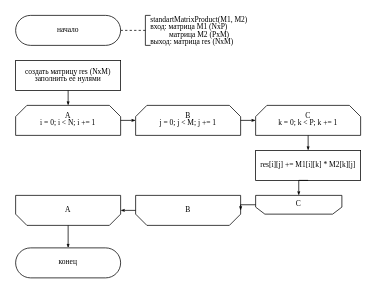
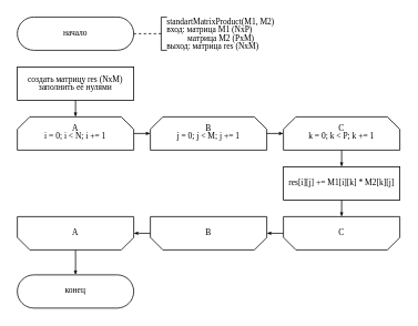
  <mxCell id="0" />
  <mxCell id="1" parent="0" />
  <mxCell id="2" style="edgeStyle=orthogonalEdgeStyle;rounded=0;orthogonalLoop=1;jettySize=auto;html=1;exitX=1;exitY=0.5;exitDx=0;exitDy=0;entryX=0;entryY=0.5;entryDx=0;entryDy=0;entryPerimeter=0;endArrow=none;endFill=0;" edge="1" parent="1" source="3" target="4"><mxGeometry relative="1" as="geometry" /></mxCell>
  <mxCell id="3" value="&lt;p style=&quot;line-height: 1 ; font-size: 10px&quot;&gt;начало&lt;/p&gt;" style="shape=stencil(vZXxboMgEMafhj9dUNwDLG57j9NelRTBIKv27YegWdHq1s3OmJD7Dn/3nZyRsKytoEGSUAk1EvZKkiTHkku7WrHySkp92PkwnmJoGyyMF8+gOeQCfaY1Wp2w4wczIrisUHMzZNkboS92z3CzrFBSWghXsg0yV3kLAy7ts7T3sLH8JYgay6/RoB5NepUk7z/HPj0/Bhw/yG+Indzv7nc/cOg4ftTB7QaOf49lmVXWhptlORSnUqsPebhp5siFKJRQ2oZ+dbVIwuh4bTfTwPDhLRJTulZn/OpydizpJntCgC5WCWOkZ1l9CWMBusTIgqKjgDJ4m22H2CzlPoKet5FWBoaXGlTbtiu4vOo4vm34jo7nhPQPPdN/6fmuU3bTuxgip65Mrp1ZpfGbkfa/hY2qqxtc6UUFp/o/mBM+AQ==);whiteSpace=wrap;html=1;aspect=fixed;fontFamily=Times New Roman;fontSize=10;spacingBottom=4;" vertex="1" parent="1"><mxGeometry x="20" y="20" width="140" height="40" as="geometry" /></mxCell>
  <mxCell id="4" value="&lt;p style=&quot;line-height: 100% ; font-size: 10px&quot;&gt;standartMatrixProduct(M1, M2)&lt;br&gt;вход: матрица M1 (NxP)&lt;br&gt;&lt;span style=&quot;white-space: pre&quot;&gt;&#09;&lt;/span&gt;&amp;nbsp; матрица M2 (PxM)&lt;br&gt;выход: матрица res (NxM)&lt;/p&gt;" style="strokeWidth=1;html=1;shape=stencil(rZXNcoMgFIWfhm2HiH2ADk2X3XTRNdHbyiSAAzRp377I1YnUnxjtTBbcc835uAdGCeOuEjWQjGqhgLBnkmWFUQq0D6sgV6jlFMtLWgpXQ+FROwsrxeEE2HHemiNcZOlbB6krsDK6sj2hT+GZ5sd4YbQOJtJol3R6/WAmZLMj+o1m9OERMT9tjVUdCAo82ES9TvaKAsleVpN2y0hvK0jpRB33Fun9ftJuHWm/mbTwlDaDlh7SBIjxoExdS8YPojh+WvOly9Ht1aK58oNG11bmDNd953QsofHJO4eT1D0Hxv7ZIV9h8WeMeYsY7yClqE5Ey/iHsTCTOb5tZoh3HUo6zLJIS+EqKMO6XfTv4YbDmIePJ3kzlPi3QaJRxa9BFH4B);align=left;labelPosition=right;pointerEvents=1;gradientColor=#ffffff;spacing=0;fontSize=10;shadow=0;spacingBottom=1;fontFamily=Times New Roman;" vertex="1" parent="1"><mxGeometry x="160" y="20" width="40" height="40" as="geometry" /></mxCell>
  <mxCell id="5" style="edgeStyle=orthogonalEdgeStyle;rounded=0;orthogonalLoop=1;jettySize=auto;html=1;exitX=0.5;exitY=1;exitDx=0;exitDy=0;entryX=0.5;entryY=0;entryDx=0;entryDy=0;entryPerimeter=0;endArrow=classicThin;endFill=1;endSize=3;" edge="1" parent="1" source="6" target="8"><mxGeometry relative="1" as="geometry" /></mxCell>
  <mxCell id="6" value="&lt;p style=&quot;line-height: 1&quot;&gt;создать матрицу res (NxM)&lt;br&gt;заполнить её нулями&lt;/p&gt;" style="shape=stencil(tVTRboMwDPyavFYh2T5gYtt/pKlXotIkcrJ1/fuaGKQiBq0mQEjgu3B3Bhyh69SYCEJJb84g9LtQKmKwkBLdEdww9iK5vHBZDbVJEWxm8MegM/sWmEkZwwku7pB7CecbQJc7Vn8I+UZrulPXNnhPIi74NGLueBIzztOz8pfFevvrqIqkf4YM2IdkVKjP52V3r9sIVxvlHcsO6VfPu57wOHG11YdbTbj6v6yuCZn7uXW9N/Z0xPDtD3+G+XJta0MbkEq+Fi+htOyP5Wai6QZvQgw0dmO7PE4PRn/OmPCJd0FnGqZWA8KDN8G7yYLr7IJiPXEoKG99BbgB);whiteSpace=wrap;html=1;aspect=fixed;fontFamily=Times New Roman;fontSize=10;spacingBottom=2;" vertex="1" parent="1"><mxGeometry x="20" y="80" width="140" height="40" as="geometry" /></mxCell>
  <mxCell id="7" style="edgeStyle=orthogonalEdgeStyle;rounded=0;orthogonalLoop=1;jettySize=auto;html=1;exitX=1;exitY=0.5;exitDx=0;exitDy=0;exitPerimeter=0;entryX=0;entryY=0.5;entryDx=0;entryDy=0;entryPerimeter=0;fontFamily=Times New Roman;fontSize=10;endArrow=classicThin;endFill=1;endSize=3;" edge="1" parent="1" source="8" target="12"><mxGeometry relative="1" as="geometry" /></mxCell>
  <mxCell id="8" value="&lt;p style=&quot;line-height: 1&quot;&gt;A&lt;br&gt;i = 0; i &amp;lt; N; i += 1&lt;/p&gt;" style="strokeWidth=1;html=1;shape=stencil(rVXBUoMwFPyaXJmQ1EOPivXoxYPnlD5LpiEvE7C1f2/gwQgCbU1lmIG3C7t5ZBOYzKpCOWCCW1UCk89MCIPonmCvbbgPREHoilN5ojLta1U5yGsCj8prtTVATFV7PMBJ7+pOQtsCvK4bVm4YfwzPNKfMcrQ2iGi01YgZ8EFMaRve5V8kxpMHsjl3NVUuOJRQgx+hP829EsDES7RTepvTW4TTuKPe95rT+9+d0jinTczX478mKknXN85VRGM8WUfbLXQns4AsRVRmW5Uf9h4/7W52kB/amBwN+lDStTVjQvLuuNykU83ymRA9XeIRBtM6uybmpXsFo+1QQdwv0W8N5/Gg7tFYRYzjvxWi+oj4mrnBCi4kIuCTULToQhJDBtHDlYjSZr2U/olAi9KvowW+AQ==);whiteSpace=wrap;fontSize=10;fontFamily=Times New Roman;spacingLeft=10;spacingRight=10;spacingBottom=4;aspect=fixed;" vertex="1" parent="1"><mxGeometry x="20" y="140" width="140" height="40" as="geometry" /></mxCell>
  <mxCell id="9" style="edgeStyle=orthogonalEdgeStyle;rounded=0;orthogonalLoop=1;jettySize=auto;html=1;exitX=0.5;exitY=1;exitDx=0;exitDy=0;exitPerimeter=0;entryX=0.5;entryY=0;entryDx=0;entryDy=0;endArrow=classicThin;endFill=1;endSize=3;" edge="1" parent="1" source="10" target="19"><mxGeometry relative="1" as="geometry" /></mxCell>
  <mxCell id="10" value="&lt;p style=&quot;line-height: 1&quot;&gt;A&lt;/p&gt;" style="strokeWidth=1;html=1;shape=stencil(rVTBUoMwEP2aXJmQtDN6dBCPvXjwnNJVMk2zTMBW/96FBS0itEYZZmDfwnt52d0IndWlqUAo6c0BhL4XSjnEKvc7eiO4ZGwlOTxxmA6xqSsoGgaPJlizdcCZugm4h5PdNT2F9SUE27RZnQt5R9+0t84K9J5ILPp6lDnLE5mxnv6Vb0wmkzXLvPcxRxUpHKCBMEK/rG0YEOohWim9TukxQmnsaNC9pPT0e6U0TimP2T35rVDJzZU7uIkwJpPbaLkZdzojZK5FdbY1xf4l4CvNy0+LfLbOFegwUMjPTkwoLftr2WRl2vGZJIb0AY8w20BLzAOBs/6M4HOs/49CrSM41LiIq5h1/J0ixkjhsIaFehI+KWmHzvQRdRAGuNBgfNTO9e6EoEP52O+ADw==);whiteSpace=wrap;fontSize=10;fontFamily=Times New Roman;spacingLeft=10;spacingRight=10;spacingBottom=4;aspect=fixed;" vertex="1" parent="1"><mxGeometry x="20" y="260" width="140" height="40" as="geometry" /></mxCell>
  <mxCell id="11" style="edgeStyle=orthogonalEdgeStyle;rounded=0;orthogonalLoop=1;jettySize=auto;html=1;exitX=1;exitY=0.5;exitDx=0;exitDy=0;exitPerimeter=0;entryX=0;entryY=0.5;entryDx=0;entryDy=0;entryPerimeter=0;fontFamily=Times New Roman;fontSize=10;endArrow=classicThin;endFill=1;endSize=3;" edge="1" parent="1" source="12" target="16"><mxGeometry relative="1" as="geometry" /></mxCell>
  <mxCell id="12" value="&lt;p style=&quot;line-height: 1&quot;&gt;B&lt;br&gt;j = 0; j &amp;lt; M; j += 1&lt;/p&gt;" style="strokeWidth=1;html=1;shape=stencil(rVXBUoMwFPyaXJmQ1EOPivXoxYPnlD5LpiEvE7C1f2/gwQgCbU1lmIG3C7t5ZBOYzKpCOWCCW1UCk89MCIPonmCvbbgPREHoilN5ojLta1U5yGsCj8prtTVATFV7PMBJ7+pOQtsCvK4bVm4YfwzPNKfMcrQ2iGi01YgZ8EFMaRve5V8kxpMHsjl3NVUuOJRQgx+hP829EsDES7RTepvTW4TTuKPe95rT+9+d0jinTczX478mKknXN85VRGM8WUfbLXQns4AsRVRmW5Uf9h4/7W52kB/amBwN+lDStTVjQvLuuNykU83ymRA9XeIRBtM6uybmpXsFo+1QQdwv0W8N5/Gg7tFYRYzjvxWi+oj4mrnBCi4kIuCTULToQhJDBtHDlYjSZr2U/olAi9KvowW+AQ==);whiteSpace=wrap;fontSize=10;fontFamily=Times New Roman;spacingLeft=10;spacingRight=10;spacingBottom=4;aspect=fixed;" vertex="1" parent="1"><mxGeometry x="180" y="140" width="140" height="40" as="geometry" /></mxCell>
  <mxCell id="13" style="edgeStyle=orthogonalEdgeStyle;rounded=0;orthogonalLoop=1;jettySize=auto;html=1;exitX=0;exitY=0.5;exitDx=0;exitDy=0;exitPerimeter=0;entryX=1;entryY=0.5;entryDx=0;entryDy=0;entryPerimeter=0;fontFamily=Times New Roman;fontSize=10;endArrow=classicThin;endFill=1;endSize=3;" edge="1" parent="1" source="14" target="10"><mxGeometry relative="1" as="geometry" /></mxCell>
  <mxCell id="14" value="&lt;p style=&quot;line-height: 1&quot;&gt;B&lt;/p&gt;" style="strokeWidth=1;html=1;shape=stencil(rVTBUoMwEP2aXJmQtDN6dBCPvXjwnNJVMk2zTMBW/96FBS0itEYZZmDfwnt52d0IndWlqUAo6c0BhL4XSjnEKvc7eiO4ZGwlOTxxmA6xqSsoGgaPJlizdcCZugm4h5PdNT2F9SUE27RZnQt5R9+0t84K9J5ILPp6lDnLE5mxnv6Vb0wmkzXLvPcxRxUpHKCBMEK/rG0YEOohWim9TukxQmnsaNC9pPT0e6U0TimP2T35rVDJzZU7uIkwJpPbaLkZdzojZK5FdbY1xf4l4CvNy0+LfLbOFegwUMjPTkwoLftr2WRl2vGZJIb0AY8w20BLzAOBs/6M4HOs/49CrSM41LiIq5h1/J0ixkjhsIaFehI+KWmHzvQRdRAGuNBgfNTO9e6EoEP52O+ADw==);whiteSpace=wrap;fontSize=10;fontFamily=Times New Roman;spacingLeft=10;spacingRight=10;spacingBottom=4;aspect=fixed;" vertex="1" parent="1"><mxGeometry x="180" y="260" width="140" height="40" as="geometry" /></mxCell>
  <mxCell id="15" style="edgeStyle=orthogonalEdgeStyle;rounded=0;orthogonalLoop=1;jettySize=auto;html=1;exitX=0.5;exitY=1;exitDx=0;exitDy=0;exitPerimeter=0;entryX=0.5;entryY=0;entryDx=0;entryDy=0;endArrow=classicThin;endFill=1;endSize=3;" edge="1" parent="1" source="16" target="21"><mxGeometry relative="1" as="geometry" /></mxCell>
  <mxCell id="16" value="&lt;p style=&quot;line-height: 1&quot;&gt;C&lt;br&gt;k = 0; k &amp;lt; P; k += 1&lt;/p&gt;" style="strokeWidth=1;html=1;shape=stencil(rVXBUoMwFPyaXJmQ1EOPivXoxYPnlD5LpiEvE7C1f2/gwQgCbU1lmIG3C7t5ZBOYzKpCOWCCW1UCk89MCIPonmCvbbgPREHoilN5ojLta1U5yGsCj8prtTVATFV7PMBJ7+pOQtsCvK4bVm4YfwzPNKfMcrQ2iGi01YgZ8EFMaRve5V8kxpMHsjl3NVUuOJRQgx+hP829EsDES7RTepvTW4TTuKPe95rT+9+d0jinTczX478mKknXN85VRGM8WUfbLXQns4AsRVRmW5Uf9h4/7W52kB/amBwN+lDStTVjQvLuuNykU83ymRA9XeIRBtM6uybmpXsFo+1QQdwv0W8N5/Gg7tFYRYzjvxWi+oj4mrnBCi4kIuCTULToQhJDBtHDlYjSZr2U/olAi9KvowW+AQ==);whiteSpace=wrap;fontSize=10;fontFamily=Times New Roman;spacingLeft=10;spacingRight=10;spacingBottom=4;aspect=fixed;" vertex="1" parent="1"><mxGeometry x="340" y="140" width="140" height="40" as="geometry" /></mxCell>
  <mxCell id="17" style="edgeStyle=orthogonalEdgeStyle;rounded=0;orthogonalLoop=1;jettySize=auto;html=1;exitX=0;exitY=0.5;exitDx=0;exitDy=0;exitPerimeter=0;entryX=1;entryY=0.5;entryDx=0;entryDy=0;entryPerimeter=0;fontFamily=Times New Roman;fontSize=10;endArrow=classicThin;endFill=1;endSize=3;" edge="1" parent="1" source="18" target="14"><mxGeometry relative="1" as="geometry" /></mxCell>
- <mxCell id="18" value="&lt;p style=&quot;line-height: 1&quot;&gt;C&lt;/p&gt;" style="strokeWidth=1;html=1;shape=stencil(rVTBUoMwEP2aXJmQtDN6dBCPvXjwnNJVMk2zTMBW/96FBS0itEYZZmDfwnt52d0IndWlqUAo6c0BhL4XSjnEKvc7eiO4ZGwlOTxxmA6xqSsoGgaPJlizdcCZugm4h5PdNT2F9SUE27RZnQt5R9+0t84K9J5ILPp6lDnLE5mxnv6Vb0wmkzXLvPcxRxUpHKCBMEK/rG0YEOohWim9TukxQmnsaNC9pPT0e6U0TimP2T35rVDJzZU7uIkwJpPbaLkZdzojZK5FdbY1xf4l4CvNy0+LfLbOFegwUMjPTkwoLftr2WRl2vGZJIb0AY8w20BLzAOBs/6M4HOs/49CrSM41LiIq5h1/J0ixkjhsIaFehI+KWmHzvQRdRAGuNBgfNTO9e6EoEP52O+ADw==);whiteSpace=wrap;fontSize=10;fontFamily=Times New Roman;spacingLeft=10;spacingRight=10;spacingBottom=4;aspect=fixed;" vertex="1" parent="1"><mxGeometry x="340" y="260" width="115" height="25" as="geometry" /></mxCell>
+ <mxCell id="18" value="&lt;p style=&quot;line-height: 1&quot;&gt;C&lt;/p&gt;" style="strokeWidth=1;html=1;shape=stencil(rVTBUoMwEP2aXJmQtDN6dBCPvXjwnNJVMk2zTMBW/96FBS0itEYZZmDfwnt52d0IndWlqUAo6c0BhL4XSjnEKvc7eiO4ZGwlOTxxmA6xqSsoGgaPJlizdcCZugm4h5PdNT2F9SUE27RZnQt5R9+0t84K9J5ILPp6lDnLE5mxnv6Vb0wmkzXLvPcxRxUpHKCBMEK/rG0YEOohWim9TukxQmnsaNC9pPT0e6U0TimP2T35rVDJzZU7uIkwJpPbaLkZdzojZK5FdbY1xf4l4CvNy0+LfLbOFegwUMjPTkwoLftr2WRl2vGZJIb0AY8w20BLzAOBs/6M4HOs/49CrSM41LiIq5h1/J0ixkjhsIaFehI+KWmHzvQRdRAGuNBgfNTO9e6EoEP52O+ADw==);whiteSpace=wrap;fontSize=10;fontFamily=Times New Roman;spacingLeft=10;spacingRight=10;spacingBottom=4;aspect=fixed;" vertex="1" parent="1"><mxGeometry x="340" y="260" width="140" height="40" as="geometry" /></mxCell>
  <mxCell id="19" value="&lt;p style=&quot;line-height: 1 ; font-size: 10px&quot;&gt;конец&lt;/p&gt;" style="shape=stencil(vZVhboMwDIVPk59MgbADTGy7h0tdiBoSFLJCb7+QgNZAYesGQwj07PD5mRhBWNaUUCNJqIQKCXslSYLyaK82VHqdUi9bL+NRQ1NjbnzwAprDQaDPNEarM7b8aAYElyVqbvoseyP0xa7pT5blSkoL4Uo2QeYmb2HApX2Wdh42lL8Gqrb8Cg3qwaSPkuT959in533A8U5+Q+zofnO/24FDx/FeG7cZOP49lmU2sjTcLDtAfi60+rBf2j0zJy5EroTSVvq7q0USRodjvZka+g9vlhjTlbrgV5eTbUlX2SMCdL5IGJSeZPU11AJ0gZEFRScBRfA2mxaxnoe7CDreRFoZ6F9qUG3druDypuP4vuEHOp4S0j/0TP+l54d22U3vbIhcdGFy7cwqjd+MtP8trFRdXOBKzyq4qP9/ucAn);whiteSpace=wrap;html=1;aspect=fixed;fontFamily=Times New Roman;fontSize=10;spacingBottom=4;" vertex="1" parent="1"><mxGeometry x="20" y="330" width="140" height="40" as="geometry" /></mxCell>
  <mxCell id="20" style="edgeStyle=orthogonalEdgeStyle;rounded=0;orthogonalLoop=1;jettySize=auto;html=1;exitX=0.5;exitY=1;exitDx=0;exitDy=0;entryX=0.5;entryY=0;entryDx=0;entryDy=0;entryPerimeter=0;endArrow=classicThin;endFill=1;endSize=3;" edge="1" parent="1" source="21" target="18"><mxGeometry relative="1" as="geometry" /></mxCell>
  <mxCell id="21" value="&lt;p style=&quot;line-height: 1&quot;&gt;res[i][j] += M1[i][k] * M2[k][j]&lt;/p&gt;" style="shape=stencil(tVTRboMwDPyavFYh2T5gYtt/pKlXotIkcrJ1/fuaGKQiBq0mQEjgu3B3Bhyh69SYCEJJb84g9LtQKmKwkBLdEdww9iK5vHBZDbVJEWxm8MegM/sWmEkZwwku7pB7CecbQJc7Vn8I+UZrulPXNnhPIi74NGLueBIzztOz8pfFevvrqIqkf4YM2IdkVKjP52V3r9sIVxvlHcsO6VfPu57wOHG11YdbTbj6v6yuCZn7uXW9N/Z0xPDtD3+G+XJta0MbkEq+Fi+htOyP5Wai6QZvQgw0dmO7PE4PRn/OmPCJd0FnGqZWA8KDN8G7yYLr7IJiPXEoKG99BbgB);whiteSpace=wrap;html=1;aspect=fixed;fontFamily=Times New Roman;fontSize=10;spacingBottom=4;" vertex="1" parent="1"><mxGeometry x="340" y="200" width="140" height="40" as="geometry" /></mxCell>
